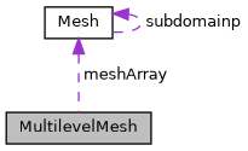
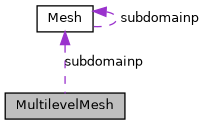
  digraph {
    node [color=black fontname=Helvetica fontsize=10 shape=record style=filled]
    edge [color=darkorchid3 dir=back fontname=Helvetica fontsize=10 labelfontname=Helvetica labelfontsize=10 style=dashed]
    n1 [fillcolor=grey75 fontcolor=black height=0.2 label=MultilevelMesh width=0.4]
    n2 [fillcolor=white height=0.2 label=Mesh width=0.4]
-   n2 -> n1 [label=" meshArray"]
+   n2 -> n1 [label=" subdomainp"]
    n2 -> n2 [label=" subdomainp"]
  }
